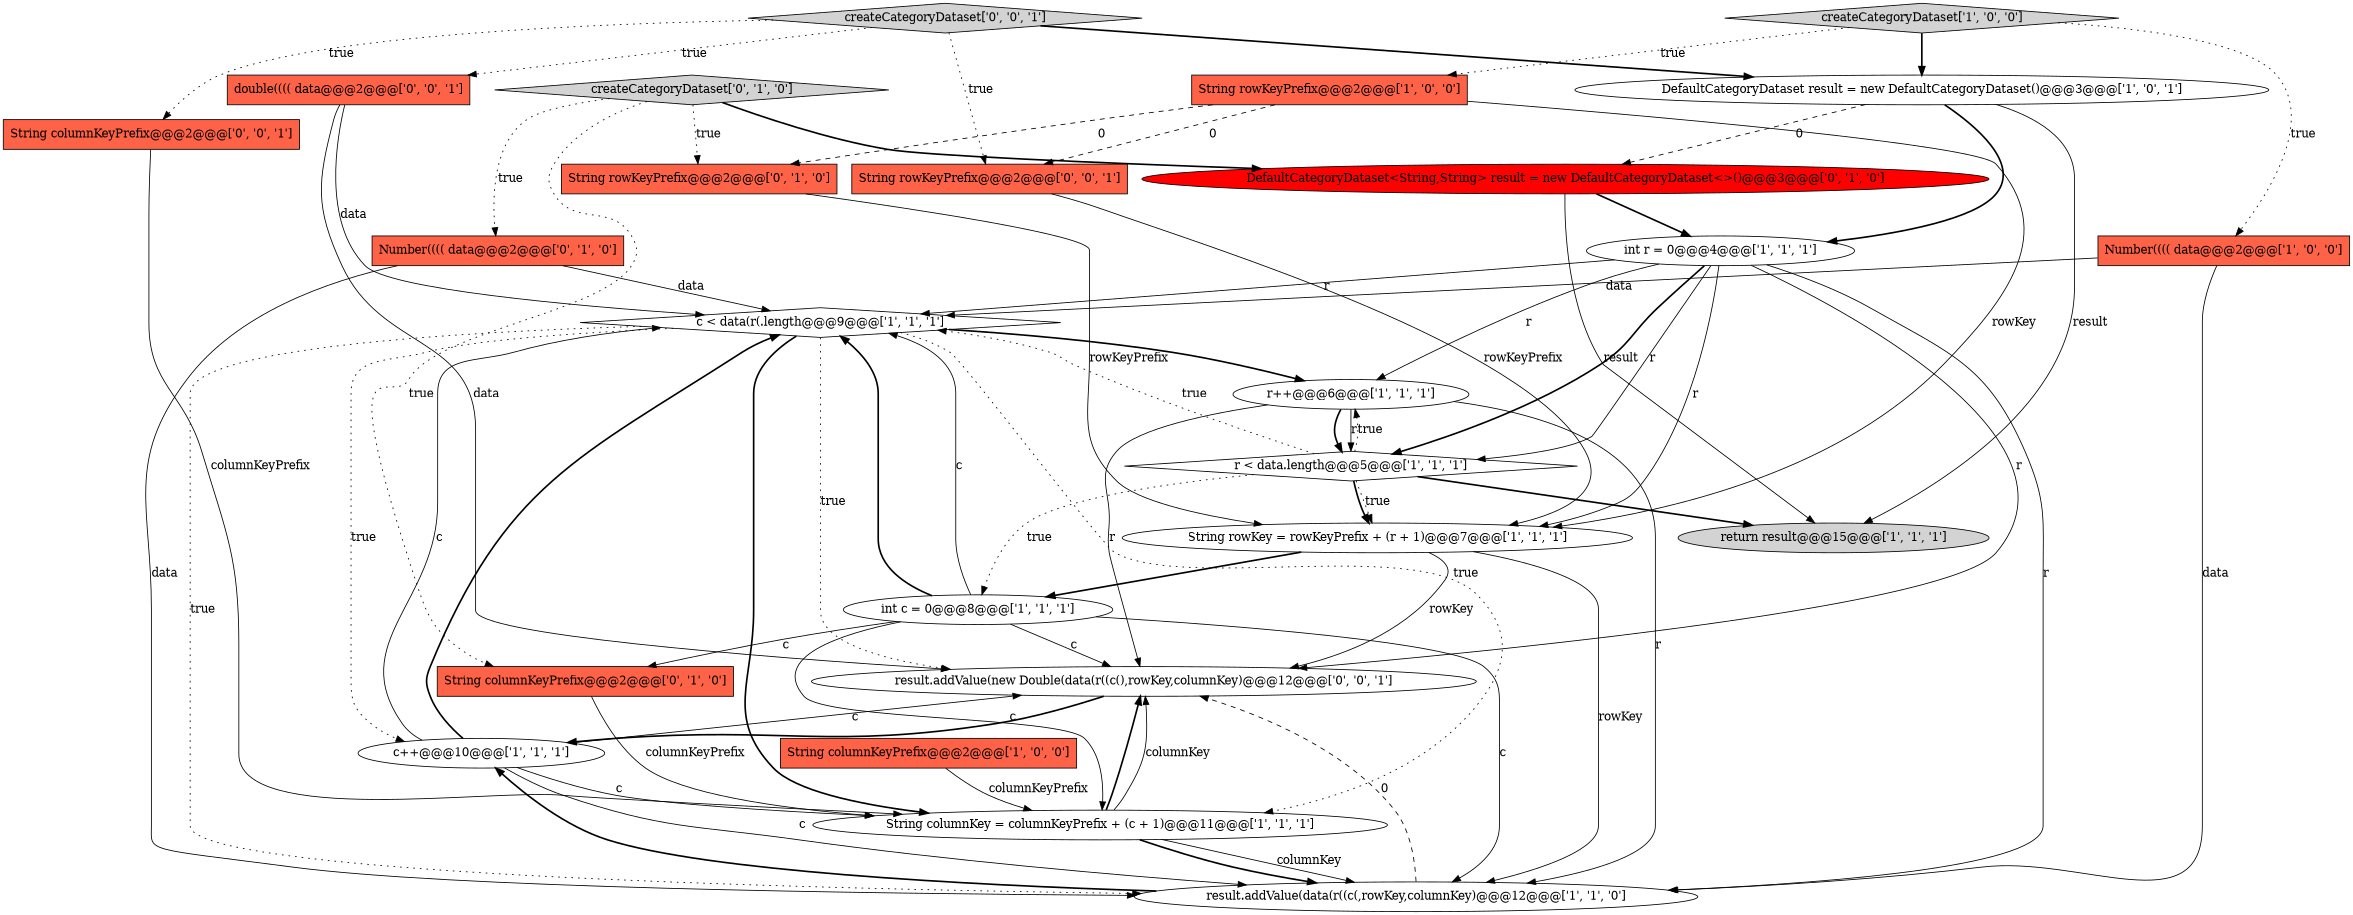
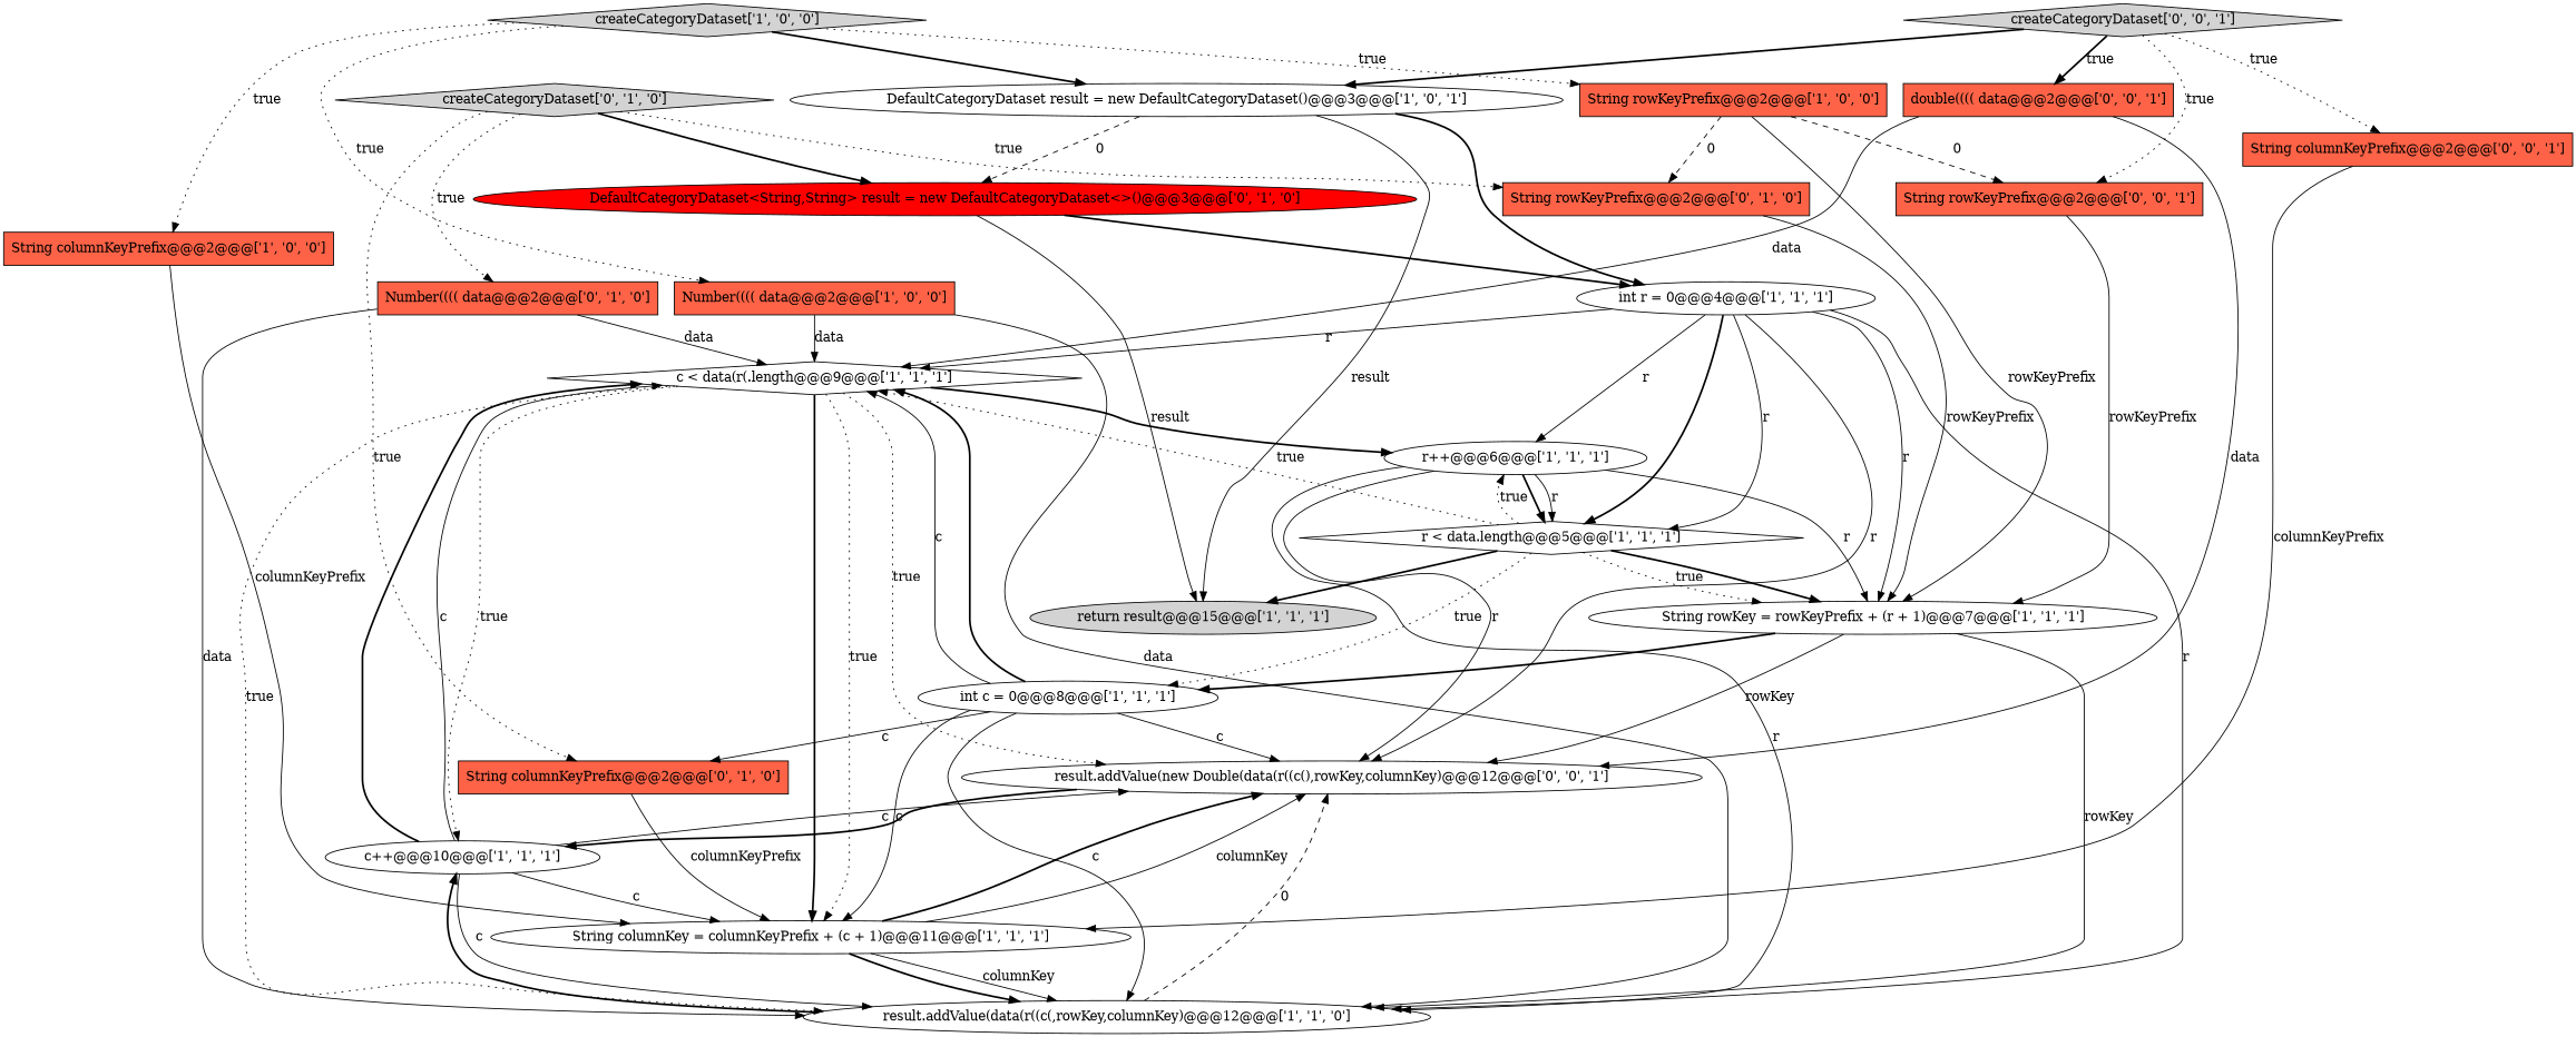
  digraph {
    node [fillcolor=white shape=ellipse style=filled]
    edge [style=solid]
    n1 [fillcolor=tomato label="double(((( data@@@2@@@['0', '0', '1']" shape=box]
    n2 [label="c < data(r(.length@@@9@@@['1', '1', '1']" shape=diamond]
    n3 [label="result.addValue(new Double(data(r((c(),rowKey,columnKey)@@@12@@@['0', '0', '1']"]
    n4 [label="String columnKey = columnKeyPrefix + (c + 1)@@@11@@@['1', '1', '1']"]
    n5 [label="c++@@@10@@@['1', '1', '1']"]
    n6 [label="r++@@@6@@@['1', '1', '1']"]
    n7 [label="result.addValue(data(r((c(,rowKey,columnKey)@@@12@@@['1', '1', '0']"]
    n8 [fillcolor=tomato label="String columnKeyPrefix@@@2@@@['0', '0', '1']" shape=box]
    n9 [label="String rowKey = rowKeyPrefix + (r + 1)@@@7@@@['1', '1', '1']"]
    n10 [label="r < data.length@@@5@@@['1', '1', '1']" shape=diamond]
    n11 [fillcolor=tomato label="String columnKeyPrefix@@@2@@@['0', '1', '0']" shape=box]
    n12 [label="int r = 0@@@4@@@['1', '1', '1']"]
    n13 [label="int c = 0@@@8@@@['1', '1', '1']"]
    n14 [fillcolor=lightgray label="return result@@@15@@@['1', '1', '1']"]
    n15 [fillcolor=tomato label="Number(((( data@@@2@@@['0', '1', '0']" shape=box]
    n16 [fillcolor=lightgray label="createCategoryDataset['0', '1', '0']" shape=diamond]
    n17 [fillcolor=tomato label="String rowKeyPrefix@@@2@@@['0', '1', '0']" shape=box]
    n18 [fillcolor=red label="DefaultCategoryDataset<String,String> result = new DefaultCategoryDataset<>()@@@3@@@['0', '1', '0']"]
    n19 [fillcolor=lightgray label="createCategoryDataset['0', '0', '1']" shape=diamond]
    n20 [fillcolor=tomato label="String rowKeyPrefix@@@2@@@['0', '0', '1']" shape=box]
    n21 [label="DefaultCategoryDataset result = new DefaultCategoryDataset()@@@3@@@['1', '0', '1']"]
    n22 [fillcolor=tomato label="Number(((( data@@@2@@@['1', '0', '0']" shape=box]
    n23 [fillcolor=lightgray label="createCategoryDataset['1', '0', '0']" shape=diamond]
    n24 [fillcolor=tomato label="String rowKeyPrefix@@@2@@@['1', '0', '0']" shape=box]
    n25 [fillcolor=tomato label="String columnKeyPrefix@@@2@@@['1', '0', '0']" shape=box]
    n1 -> n2 [label=data]
    n1 -> n3 [label=data]
    n2 -> n3 [label=true style=dotted]
    n2 -> n4 [label=true style=dotted]
    n2 -> n4 [style=bold]
    n2 -> n5 [label=true style=dotted]
    n2 -> n6 [style=bold]
    n2 -> n7 [label=true style=dotted]
    n3 -> n5 [style=bold]
    n4 -> n3 [style=bold]
    n4 -> n3 [label=columnKey]
    n4 -> n7 [style=bold]
    n4 -> n7 [label=columnKey]
    n5 -> n2 [label=c]
    n5 -> n2 [style=bold]
    n5 -> n3 [label=c]
    n5 -> n4 [label=c]
    n5 -> n7 [label=c]
    n6 -> n3 [label=r]
    n6 -> n7 [label=r]
+   n6 -> n9 [label=r]
    n6 -> n10 [style=bold]
    n6 -> n10 [label=r]
    n7 -> n3 [label=0 style=dashed]
    n7 -> n5 [style=bold]
    n8 -> n4 [label=columnKeyPrefix]
    n9 -> n3 [label=rowKey]
    n9 -> n7 [label=rowKey]
    n9 -> n13 [style=bold]
    n10 -> n2 [label=true style=dotted]
    n10 -> n6 [label=true style=dotted]
    n10 -> n9 [label=true style=dotted]
    n10 -> n9 [style=bold]
    n10 -> n13 [label=true style=dotted]
    n10 -> n14 [style=bold]
    n11 -> n4 [label=columnKeyPrefix]
    n12 -> n2 [label=r]
    n12 -> n3 [label=r]
    n12 -> n6 [label=r]
    n12 -> n7 [label=r]
    n12 -> n9 [label=r]
    n12 -> n10 [label=r]
    n12 -> n10 [style=bold]
    n13 -> n2 [label=c]
    n13 -> n2 [style=bold]
    n13 -> n3 [label=c]
    n13 -> n4 [label=c]
    n13 -> n7 [label=c]
    n13 -> n11 [label=c]
    n15 -> n2 [label=data]
    n15 -> n7 [label=data]
    n16 -> n11 [label=true style=dotted]
    n16 -> n15 [label=true style=dotted]
    n16 -> n17 [label=true style=dotted]
    n16 -> n18 [style=bold]
    n17 -> n9 [label=rowKeyPrefix]
    n18 -> n12 [style=bold]
    n18 -> n14 [label=result]
-   n19 -> n1 [label=true style=dotted]
+   n19 -> n1 [label=true style=bold]
    n19 -> n8 [label=true style=dotted]
    n19 -> n20 [label=true style=dotted]
    n19 -> n21 [style=bold]
    n20 -> n9 [label=rowKeyPrefix]
    n21 -> n12 [style=bold]
    n21 -> n14 [label=result]
    n21 -> n18 [label=0 style=dashed]
    n22 -> n2 [label=data]
    n22 -> n7 [label=data]
    n23 -> n21 [style=bold]
    n23 -> n22 [label=true style=dotted]
    n23 -> n24 [label=true style=dotted]
-   n24 -> n9 [label=rowKey]
+   n23 -> n25 [label=true style=dotted]
+   n24 -> n9 [label=rowKeyPrefix]
    n24 -> n17 [label=0 style=dashed]
    n24 -> n20 [label=0 style=dashed]
    n25 -> n4 [label=columnKeyPrefix]
  }
